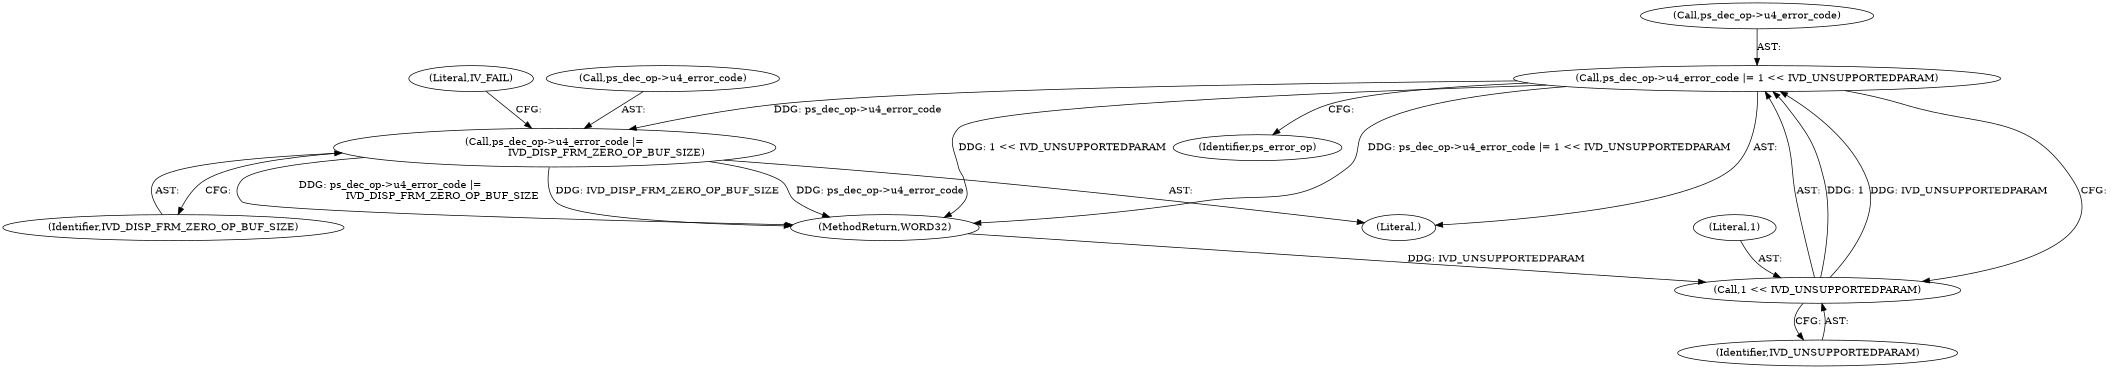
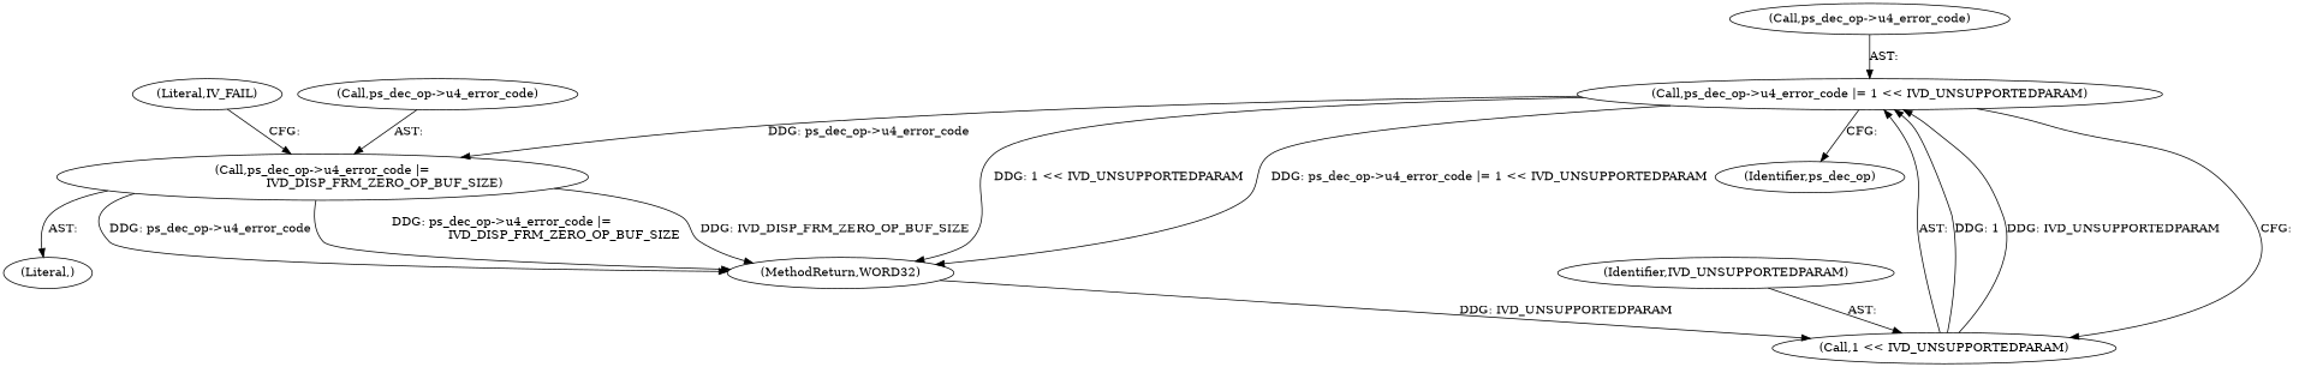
  digraph {
    n1 [label="(Call,ps_dec_op->u4_error_code |= 1 << IVD_UNSUPPORTEDPARAM)"]
    n2 [label="(Call,1 << IVD_UNSUPPORTEDPARAM)"]
    n3 [label="(Call,ps_dec_op->u4_error_code |=\n                                IVD_DISP_FRM_ZERO_OP_BUF_SIZE)"]
    n4 [label="(MethodReturn,WORD32)"]
    n5 [label="(Literal,)"]
-   n6 [label="(Identifier,ps_error_op)"]
+   n6 [label="(Identifier,ps_dec_op)"]
    n7 [label="(Identifier,IVD_UNSUPPORTEDPARAM)"]
-   n8 [label="(Identifier,IVD_DISP_FRM_ZERO_OP_BUF_SIZE)"]
-   n9 [label="(Literal,1)"]
    n10 [label="(Literal,IV_FAIL)"]
    n11 [label="(Call,ps_dec_op->u4_error_code)"]
    n12 [label="(Call,ps_dec_op->u4_error_code)"]
    n1 -> n2 [label="CFG: "]
    n1 -> n3 [label="DDG: ps_dec_op->u4_error_code"]
    n1 -> n4 [label="DDG: 1 << IVD_UNSUPPORTEDPARAM"]
    n1 -> n4 [label="DDG: ps_dec_op->u4_error_code |= 1 << IVD_UNSUPPORTEDPARAM"]
-   n1 -> n5 [label="AST: "]
    n1 -> n6 [label="CFG: "]
    n2 -> n1 [label="AST: "]
    n2 -> n1 [label="DDG: 1"]
    n2 -> n1 [label="DDG: IVD_UNSUPPORTEDPARAM"]
-   n2 -> n7 [label="CFG: "]
    n3 -> n4 [label="DDG: ps_dec_op->u4_error_code |=\n                                IVD_DISP_FRM_ZERO_OP_BUF_SIZE"]
    n3 -> n4 [label="DDG: IVD_DISP_FRM_ZERO_OP_BUF_SIZE"]
    n3 -> n4 [label="DDG: ps_dec_op->u4_error_code"]
    n3 -> n5 [label="AST: "]
-   n3 -> n8 [label="CFG: "]
    n4 -> n2 [label="DDG: IVD_UNSUPPORTEDPARAM"]
    n7 -> n2 [label="AST: "]
-   n8 -> n3 [label="AST: "]
-   n9 -> n2 [label="AST: "]
    n10 -> n3 [label="CFG: "]
    n11 -> n1 [label="AST: "]
    n12 -> n3 [label="AST: "]
  }
